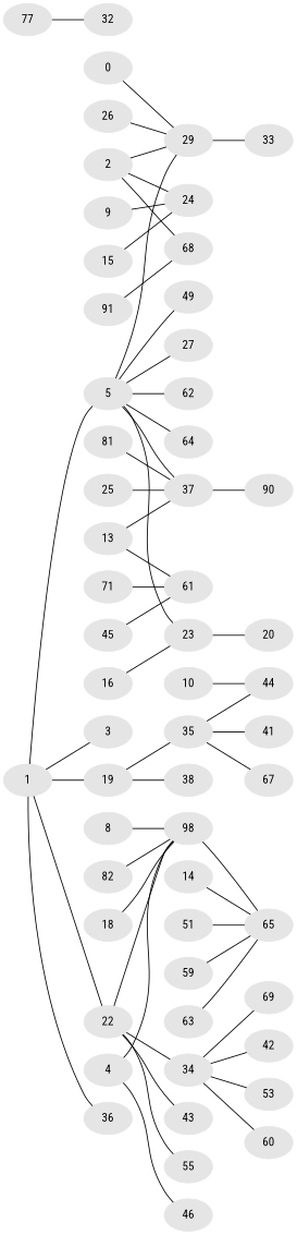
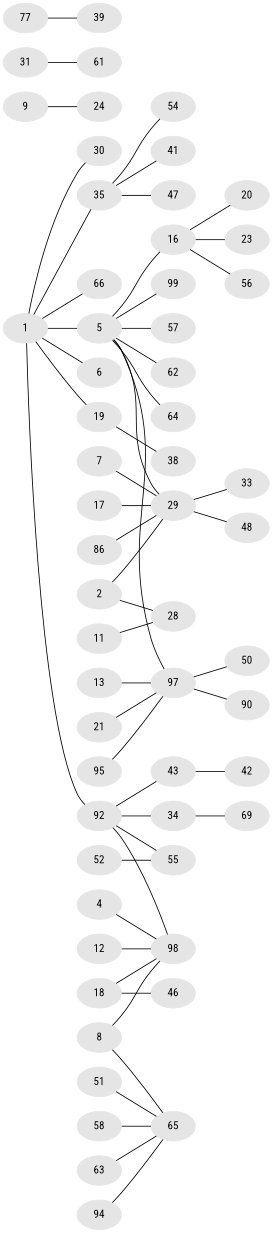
  graph {
    fontname="Roboto Condensed"
    rankdir=LR
    node [color=gray90 fontname="Roboto Condensed" style=filled]
    edge [fontname="Roboto Condensed" weight=1.0]
    1
    5
-   6 [label=3]
+   6
    19
-   22
+   22 [label=92]
+   30
    35
-   36
+   36 [label=66]
    29
    16
-   37
-   49
-   57 [label=27]
+   37 [label=97]
+   49 [label=99]
+   57
    62
    64
    38
    n17 [label=98]
    34
    43
    55
-   44
+   44 [label=54]
    41
-   47 [label=67]
+   47
    2
    24
-   28 [label=68]
+   28
    33
+   48
    4
    46
    20
    23
+   56
    n34 [label=90]
-   7 [label=0]
+   50
+   7
    8
    65
    9
-   10
-   11 [label=91]
-   12 [label=82]
+   11
+   12
    13
    61
-   14
-   15
+   14 [label=94]
+   17
    18
-   21 [label=81]
+   21
    n50 [label=69]
    42
-   53
-   60
-   25
-   26
+   25 [label=95]
+   26 [label=86]
    n56 [label=77]
-   32
-   31 [label=71]
-   45
+   32 [label=39]
+   31
    51
-   59
+   52
+   59 [label=58]
    63
    1 -- 5
    1 -- 6
    1 -- 19
    1 -- 22
-   19 -- 35
+   1 -- 30
+   1 -- 35
    1 -- 36
    5 -- 29
-   5 -- 23
+   5 -- 16
    5 -- 37
    5 -- 49
    5 -- 57
    5 -- 62
    5 -- 64
    19 -- 38
    22 -- n17
    22 -- 34
    22 -- 43
    22 -- 55
    35 -- 44
    35 -- 41
    35 -- 47
    29 -- 33
-   23 -- 20
+   29 -- 48
+   16 -- 20
    16 -- 23
+   16 -- 56
    37 -- n34
+   37 -- 50
    34 -- n50
-   34 -- 42
-   34 -- 53
-   34 -- 60
+   43 -- 42
    2 -- 29
-   2 -- 24
    2 -- 28
    4 -- n17
-   4 -- 46
+   18 -- 46
    7 -- 29
    8 -- n17
-   n17 -- 65
+   8 -- 65
    9 -- 24
-   10 -- 44
    11 -- 28
    12 -- n17
    13 -- 37
-   13 -- 61
    14 -- 65
-   15 -- 24
+   17 -- 29
    18 -- n17
    21 -- 37
    25 -- 37
    26 -- 29
    n56 -- 32
    31 -- 61
-   45 -- 61
    51 -- 65
+   52 -- 55
    59 -- 65
    63 -- 65
  }
